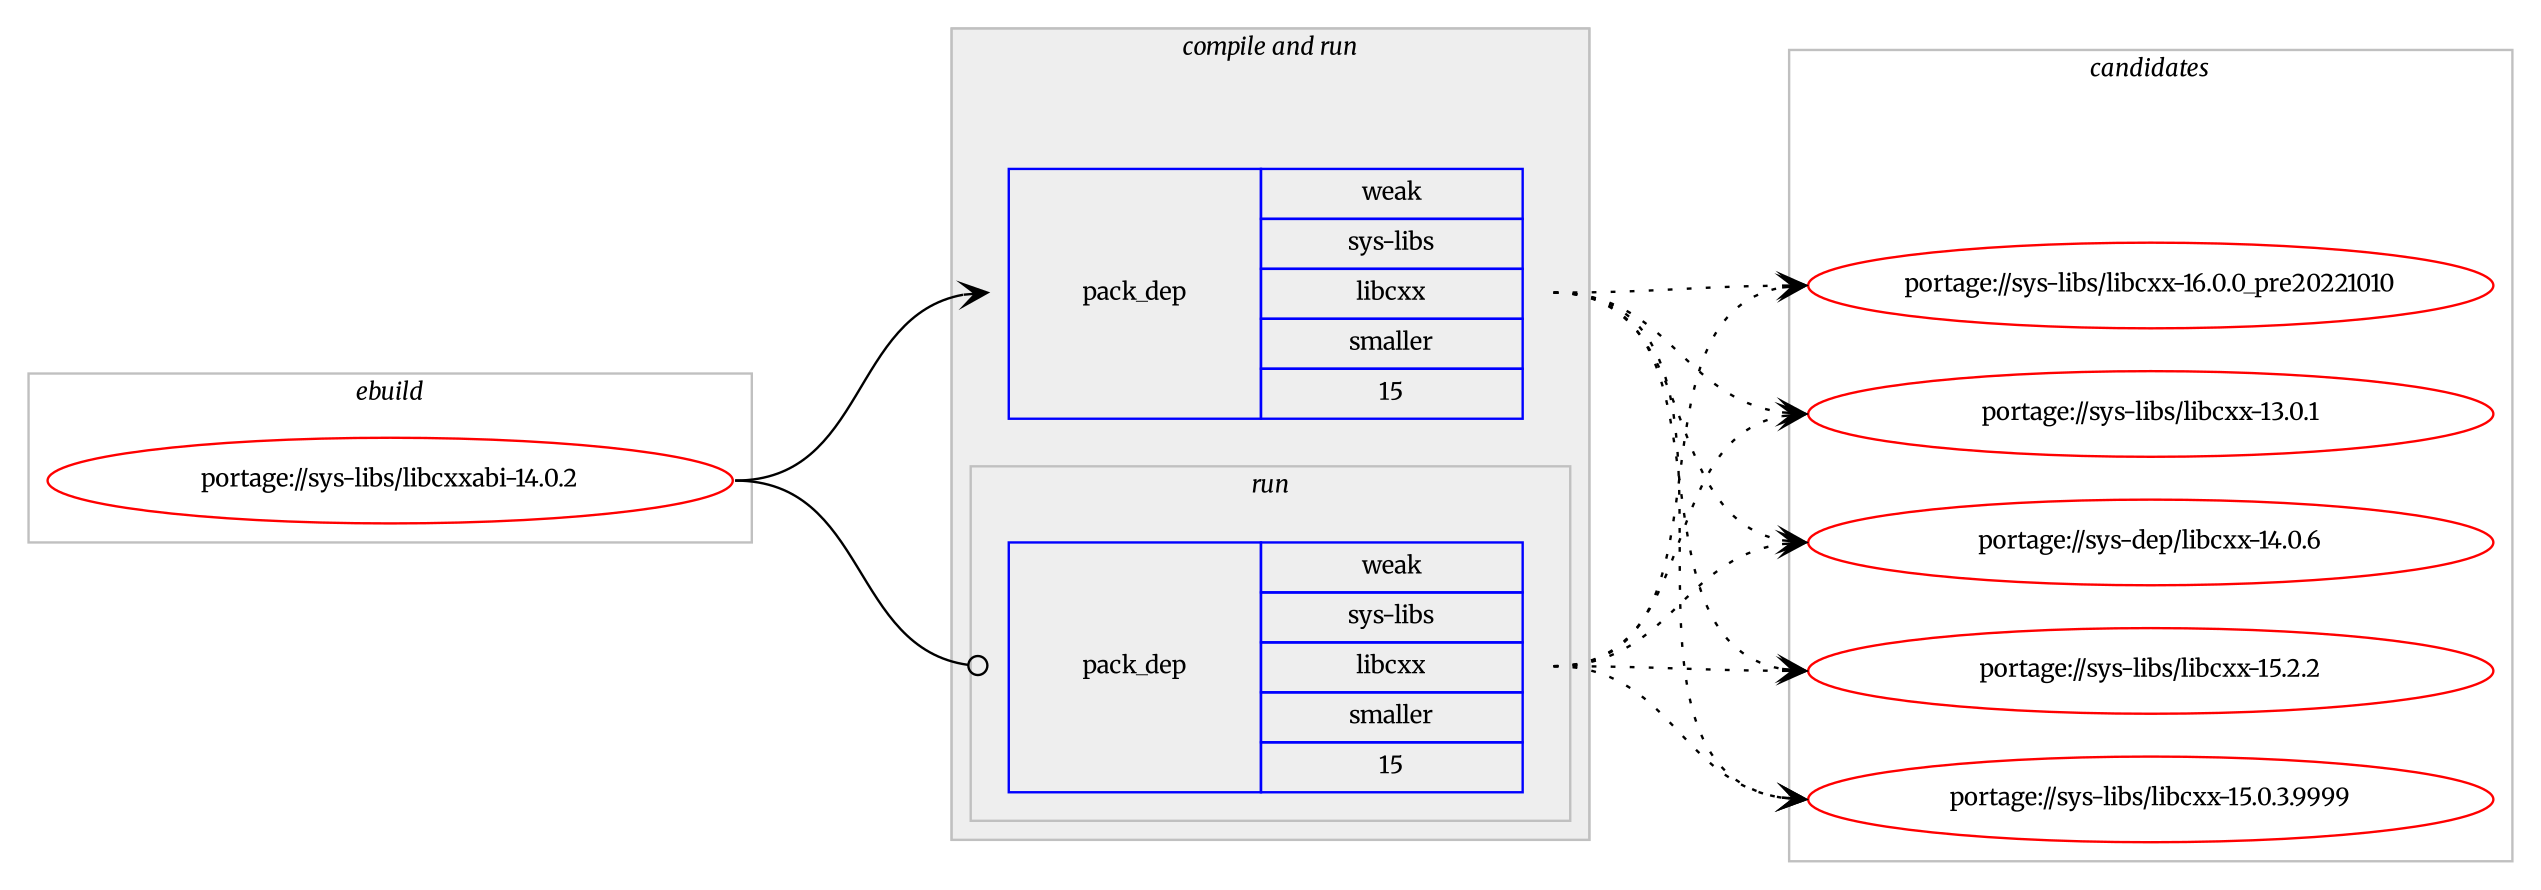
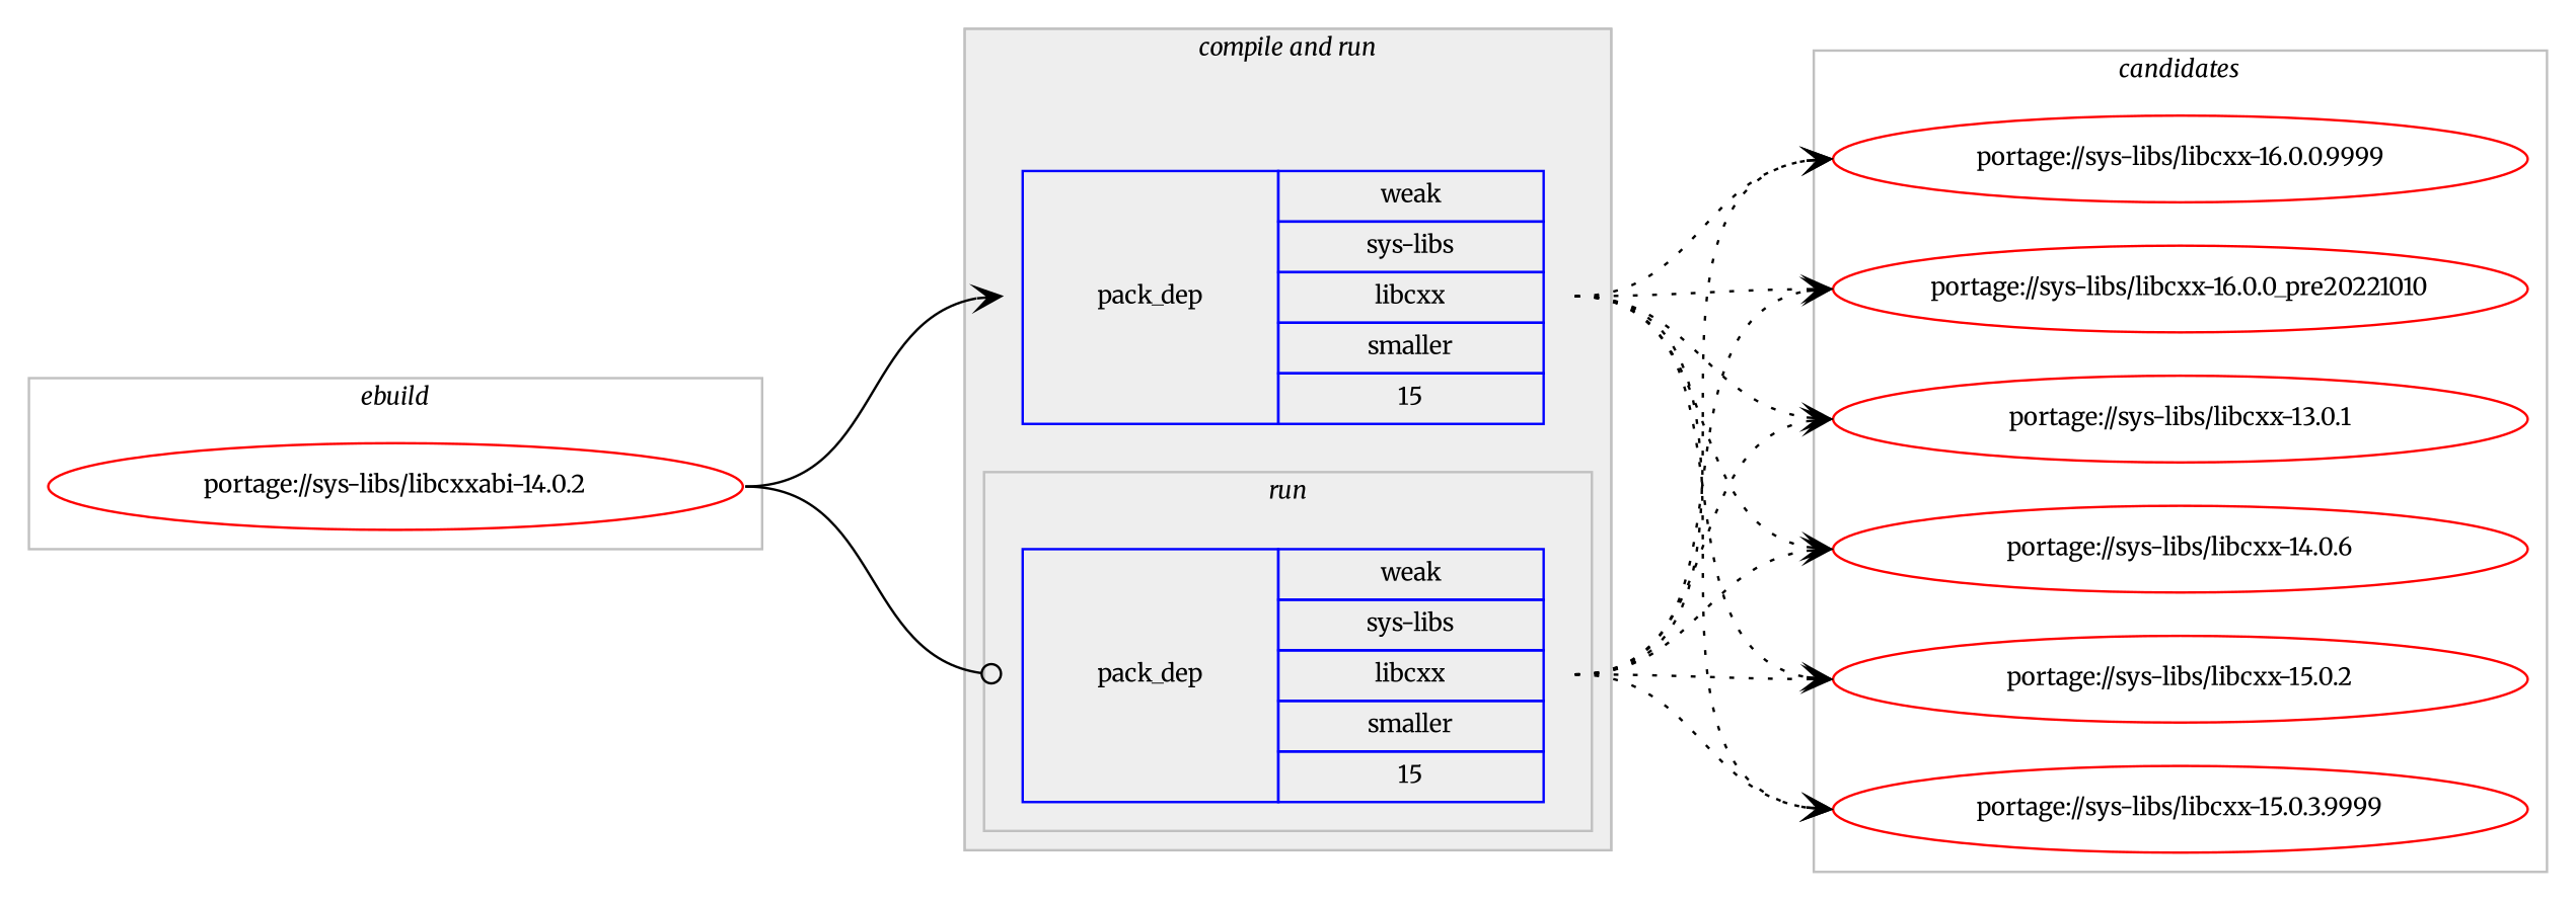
  digraph {
    compound=true
    concentrate=true
    fontname=Merriweather
    fontsize=10
    newrank=true
    rankdir=LR
    ranksep=1.5
    node [color=red fontname=Merriweather fontsize=10]
    edge [arrowhead=vee fontname=Merriweather headport=w style=dotted tailport=e weight=100]
    n1 [label="portage://sys-libs/libcxxabi-14.0.2" width=4]
    n2 [color=blue label=<<TABLE BORDER="0" CELLBORDER="1" CELLSPACING="0" CELLPADDING="4" WIDTH="220"><TR><TD ROWSPAN="6" CELLPADDING="30">pack_dep</TD></TR><TR><TD WIDTH="110">weak</TD></TR><TR><TD>sys-libs</TD></TR><TR><TD>libcxx</TD></TR><TR><TD>smaller</TD></TR><TR><TD>15</TD></TR></TABLE>> shape=none]
    n3 [color=blue label=<<TABLE BORDER="0" CELLBORDER="1" CELLSPACING="0" CELLPADDING="4" WIDTH="220"><TR><TD ROWSPAN="6" CELLPADDING="30">pack_dep</TD></TR><TR><TD WIDTH="110">weak</TD></TR><TR><TD>sys-libs</TD></TR><TR><TD>libcxx</TD></TR><TR><TD>smaller</TD></TR><TR><TD>15</TD></TR></TABLE>> shape=none]
    n4 [label="portage://sys-libs/libcxx-13.0.1" width=4]
-   n5 [label="portage://sys-dep/libcxx-14.0.6" width=4]
-   n6 [label="portage://sys-libs/libcxx-15.2.2" width=4]
+   n5 [label="portage://sys-libs/libcxx-14.0.6" width=4]
+   n6 [label="portage://sys-libs/libcxx-15.0.2" width=4]
    n7 [label="portage://sys-libs/libcxx-15.0.3.9999" width=4]
+   n8 [label="portage://sys-libs/libcxx-16.0.0.9999" width=4]
    n9 [label="portage://sys-libs/libcxx-16.0.0_pre20221010" width=4]
    subgraph cluster_1 {
      color=gray
      label=<<i>ebuild</i>>
      rank=same
      n1
    }
    subgraph cluster_2 {
      color=gray
      label=<<i>dependencies</i>>
      subgraph cluster_3 {
        color=gray
        fillcolor="#eeeeee"
        label=<<i>compile</i>>
        style=filled
        subgraph sub_4 {
          color=gray
          fillcolor="#eeeeee"
          label=<<i>compile</i>>
          style=filled
          n2
        }
      }
      subgraph cluster_5 {
        color=gray
        fillcolor="#eeeeee"
        label=<<i>compile and run</i>>
        style=filled
      }
      subgraph cluster_6 {
        color=gray
        fillcolor="#eeeeee"
        label=<<i>run</i>>
        style=filled
        subgraph sub_7 {
          color=gray
          fillcolor="#eeeeee"
          label=<<i>run</i>>
          style=filled
          n3
        }
      }
    }
    subgraph cluster_8 {
      color=gray
      label=<<i>candidates</i>>
      rank=same
      subgraph sub_9 {
        color=black
        label=<<i>candidates</i>>
        nodesep=1
        rank=same
        n4
        n5
        n6
        n7
+       n8
        n9
      }
      subgraph sub_10 {
        color=black
        label=<<i>candidates</i>>
        nodesep=1
        rank=same
        n4
        n5
        n6
        n7
+       n8
        n9
      }
    }
    n1 -> n2 [style=solid weight=20]
    n1 -> n3 [arrowhead=odot style=solid weight=20]
    n2 -> n4
    n2 -> n5
    n2 -> n6
    n2 -> n7
+   n2 -> n8
    n2 -> n9
    n3 -> n4
    n3 -> n5
    n3 -> n6
    n3 -> n7
+   n3 -> n8
    n3 -> n9
  }
